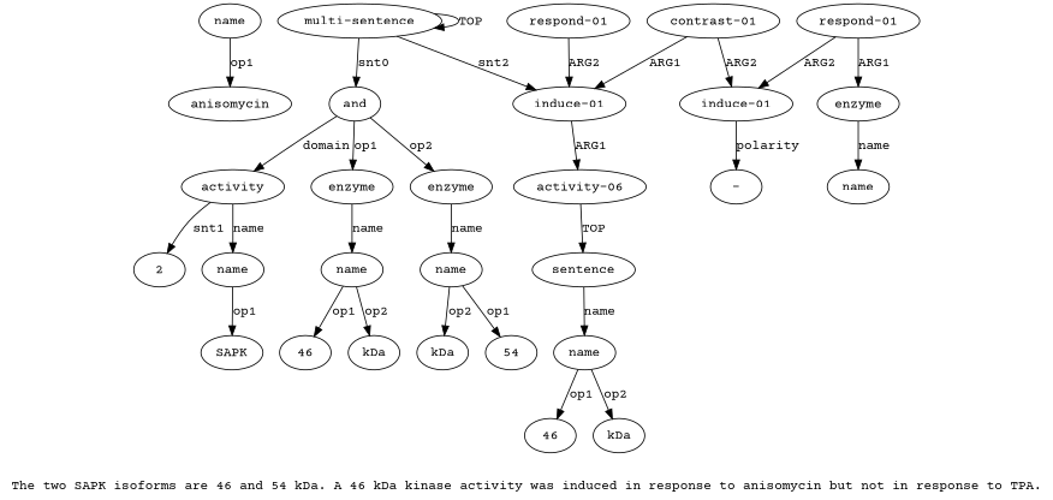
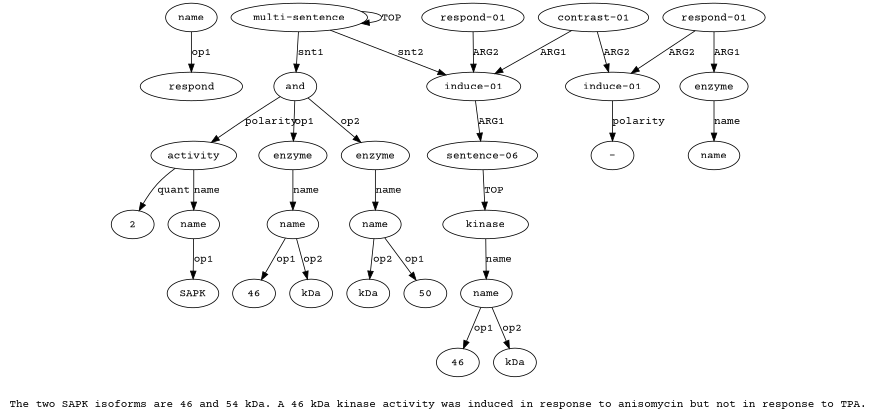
  digraph {
    fontname="Courier Prime"
    label="The two SAPK isoforms are 46 and 54 kDa. A 46 kDa kinase activity was induced in response to anisomycin but not in response to TPA."
    node [color=black fontname="Courier Prime" gold_ind=-1 gold_label=name test_ind=-1 test_label=name]
    edge [color=black fontname="Courier Prime" gold_label=op1 test_label=op1]
-   n1 [gold_label=anisomycin label=anisomycin test_label=anisomycin]
-   n2 [gold_label=54 label=54 test_label=54]
+   n1 [gold_label=anisomycin label=respond test_label=anisomycin]
+   n2 [gold_label=54 label=50 test_label=54]
    n3 [gold_label=kDa label=kDa test_label=kDa]
    n4 [gold_label=2 label=2 test_label=2]
    n5 [gold_label=46 label=46 test_label=46]
    n6 [gold_ind=15 gold_label="contrast-01" label="contrast-01" test_ind=15 test_label="contrast-01"]
    n7 [gold_ind=16 gold_label="induce-01" label="induce-01" test_ind=16 test_label="induce-01"]
    n8 [gold_ind=8 gold_label="induce-01" label="induce-01" test_ind=8 test_label="induce-01"]
    n9 [gold_label="-" label="-" test_label="-"]
-   n10 [gold_ind=9 gold_label="activity-06" label="activity-06" test_ind=9 test_label="activity-06"]
-   n11 [gold_ind=10 gold_label=kinase label=sentence test_ind=10 test_label=kinase]
+   n10 [gold_ind=9 gold_label="activity-06" label="sentence-06" test_ind=9 test_label="activity-06"]
+   n11 [gold_ind=10 gold_label=kinase label=kinase test_ind=10 test_label=kinase]
    n12 [gold_ind=14 label=name test_ind=14]
    n13 [gold_ind=17 gold_label="respond-01" label="respond-01" test_ind=17 test_label="respond-01"]
    n14 [gold_ind=18 gold_label=enzyme label=enzyme test_ind=18 test_label=enzyme]
    n15 [gold_ind=19 label=name test_ind=19]
    n16 [gold_ind=11 label=name test_ind=11]
    n17 [gold_label=kDa label=kDa test_label=kDa]
    n18 [gold_ind=12 gold_label="respond-01" label="respond-01" test_ind=12 test_label="respond-01"]
    n19 [gold_label=SAPK label=SAPK test_label=SAPK]
    n20 [gold_label=kDa label=kDa test_label=kDa]
    n21 [gold_ind=1 gold_label=and label=and test_ind=1 test_label=and]
    n22 [gold_ind=2 gold_label=enzyme label=enzyme test_ind=2 test_label=enzyme]
    n23 [gold_ind=4 gold_label=enzyme label=enzyme test_ind=4 test_label=enzyme]
    n24 [gold_ind=6 gold_label=isoform label=activity test_ind=6 test_label=isoform]
    n25 [gold_ind=3 label=name test_ind=3]
    n26 [gold_ind=5 label=name test_ind=5]
    n27 [gold_ind=7 label=name test_ind=7]
    n28 [gold_label=46 label=46 test_label=46]
    n29 [gold_ind=0 gold_label="multi-sentence" label="multi-sentence" test_ind=0 test_label="multi-sentence"]
    n6 -> n7 [gold_label=ARG2 label=ARG2 test_label=ARG2]
    n6 -> n8 [gold_label=ARG1 label=ARG1 test_label=ARG1]
    n7 -> n9 [gold_label=polarity label=polarity test_label=polarity]
    n8 -> n10 [gold_label=ARG1 label=ARG1 test_label=ARG1]
    n10 -> n11 [gold_label=ARG0 label=TOP test_label=ARG0]
    n11 -> n16 [gold_label=name label=name test_label=name]
    n12 -> n1 [label=op1]
    n13 -> n7 [gold_label=ARG2 label=ARG2 test_label=ARG2]
    n13 -> n14 [gold_label=ARG1 label=ARG1 test_label=ARG1]
    n14 -> n15 [gold_label=name label=name test_label=name]
    n16 -> n5 [label=op1]
    n16 -> n17 [gold_label=op2 label=op2 test_label=op2]
    n18 -> n8 [gold_label=ARG2 label=ARG2 test_label=ARG2]
    n21 -> n22 [label=op1]
    n21 -> n23 [gold_label=op2 label=op2 test_label=op2]
-   n21 -> n24 [gold_label=domain label=domain test_label=domain]
+   n21 -> n24 [gold_label=domain label=polarity test_label=domain]
    n22 -> n25 [gold_label=name label=name test_label=name]
    n23 -> n26 [gold_label=name label=name test_label=name]
-   n24 -> n4 [gold_label=quant label=snt1 test_label=quant]
+   n24 -> n4 [gold_label=quant label=quant test_label=quant]
    n24 -> n27 [gold_label=name label=name test_label=name]
    n25 -> n3 [gold_label=op2 label=op2 test_label=op2]
    n25 -> n28 [label=op1]
    n26 -> n2 [label=op1]
    n26 -> n20 [gold_label=op2 label=op2 test_label=op2]
    n27 -> n19 [label=op1]
    n29 -> n8 [gold_label=snt2 label=snt2 test_label=snt2]
-   n29 -> n21 [gold_label=snt1 label=snt0 test_label=snt1]
+   n29 -> n21 [gold_label=snt1 label=snt1 test_label=snt1]
    n29 -> n29 [gold_label=TOP label=TOP test_label=TOP]
  }
